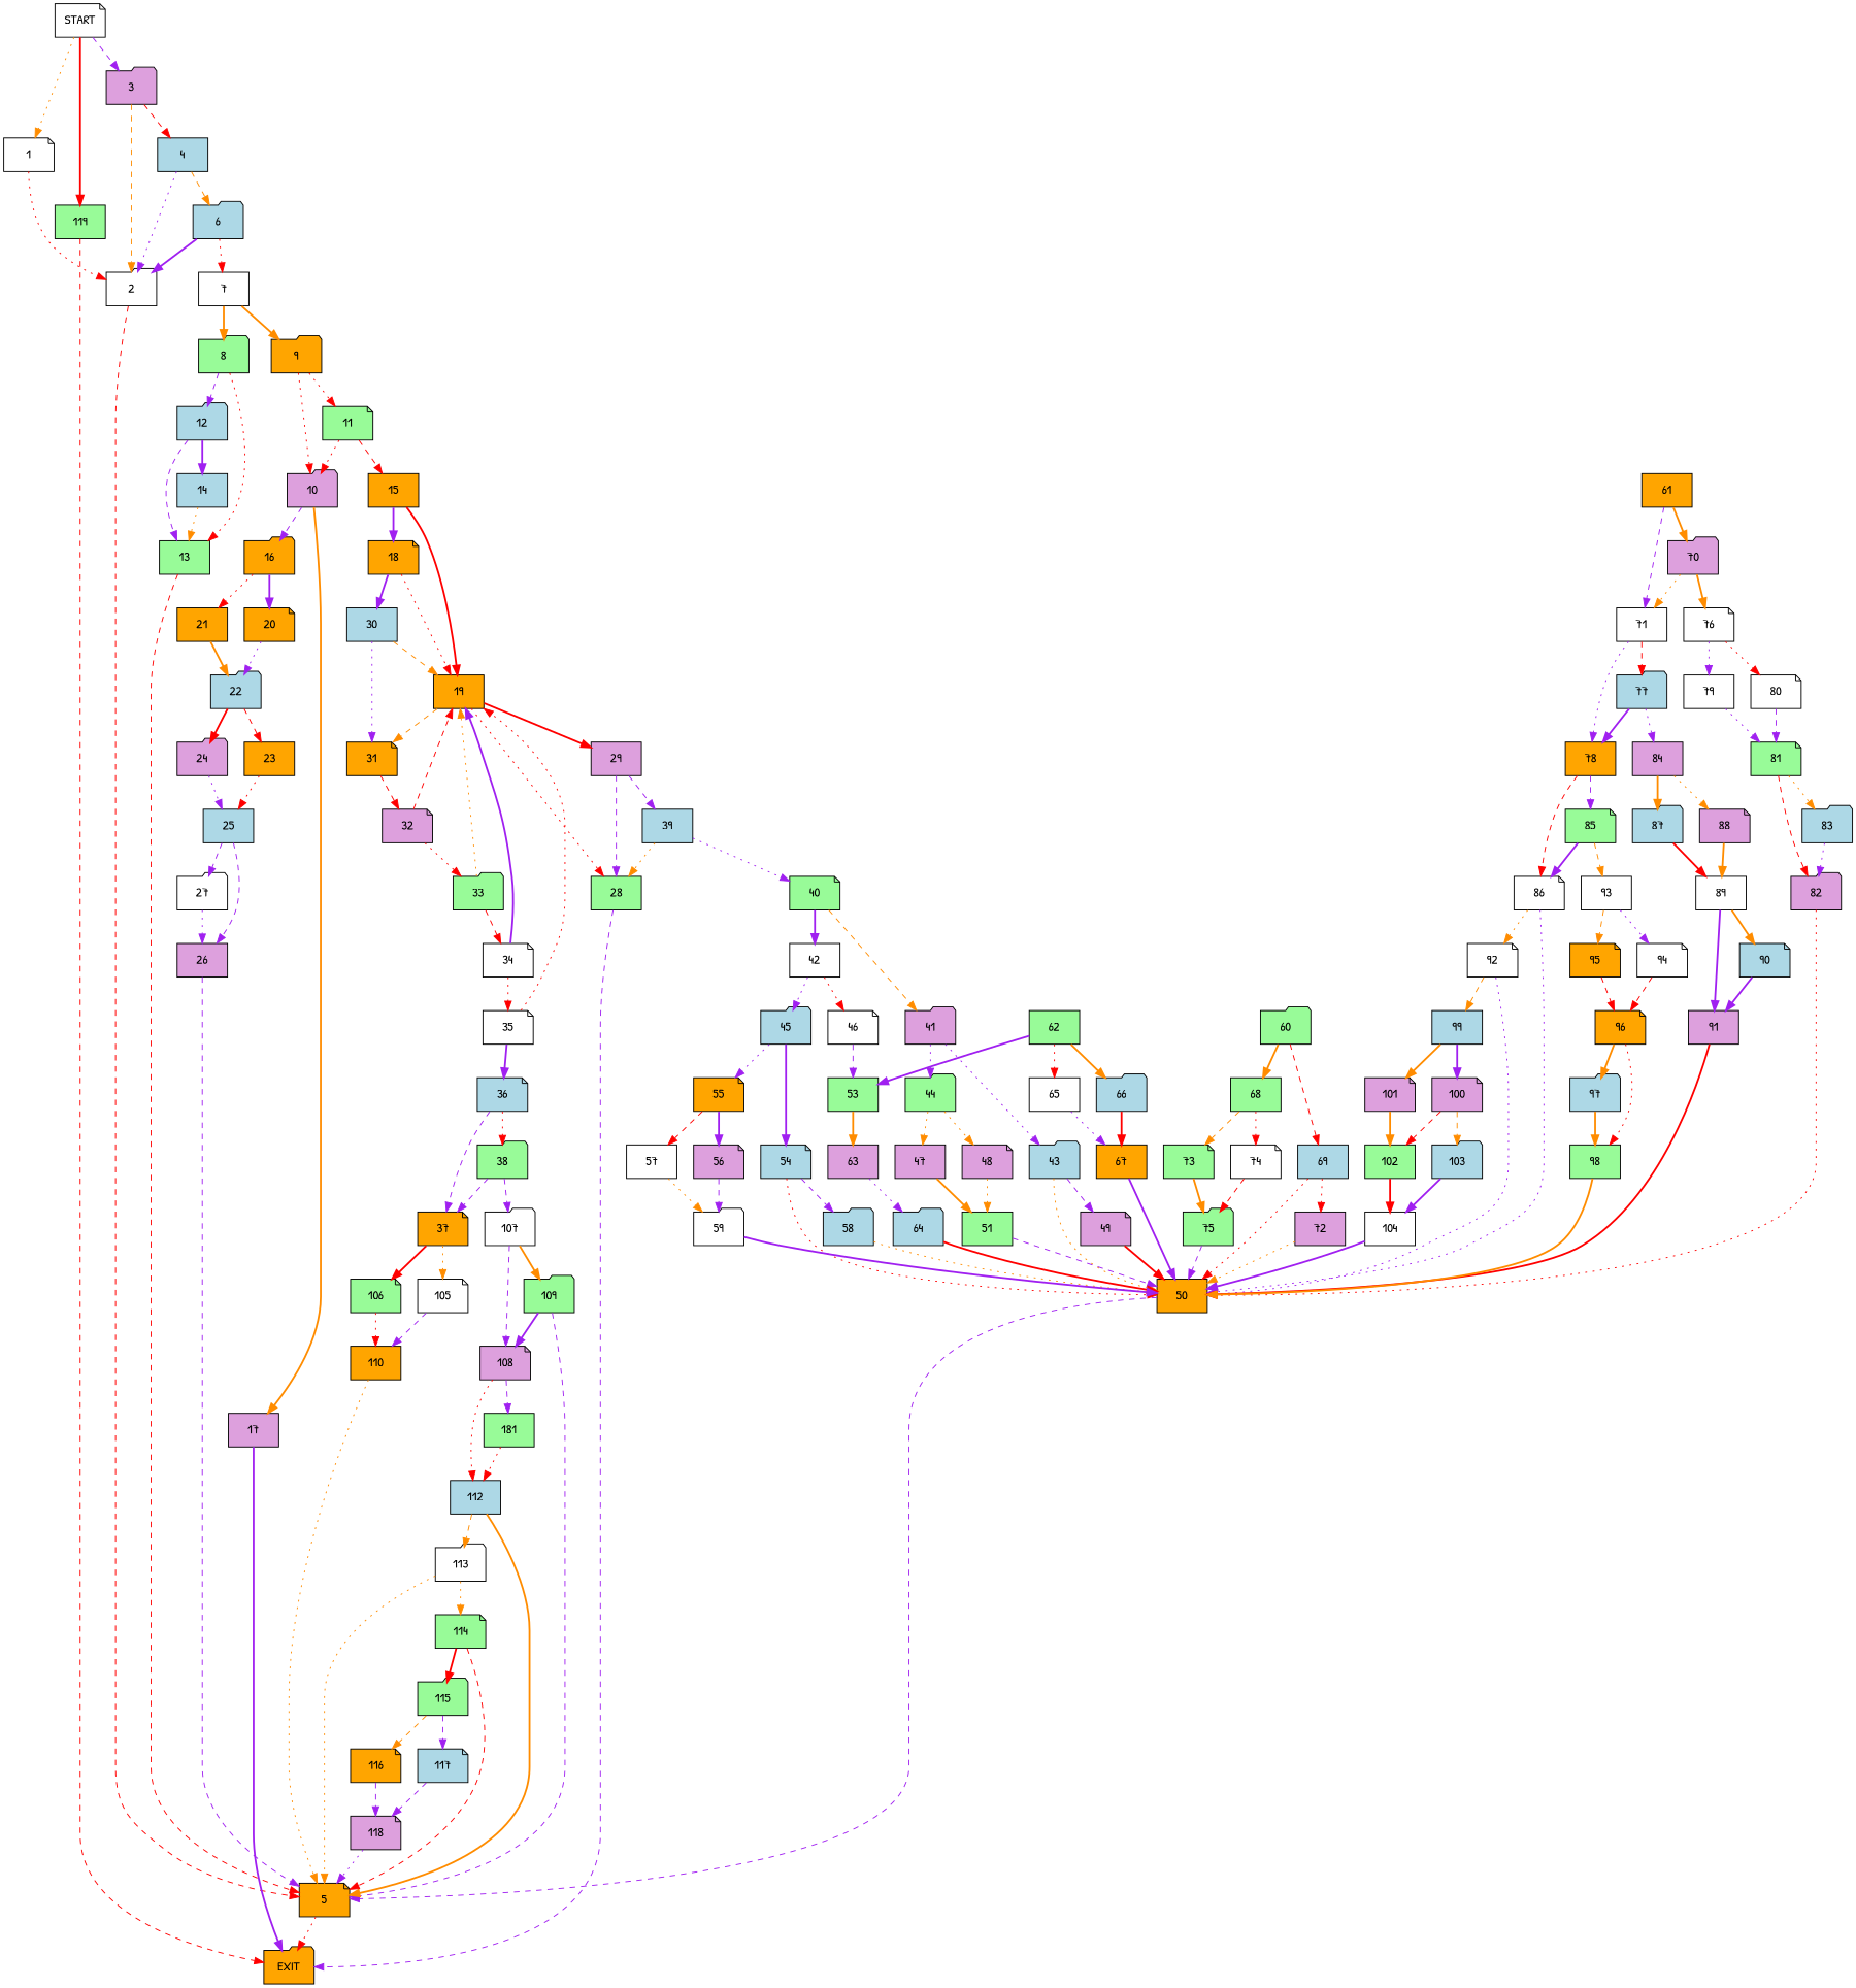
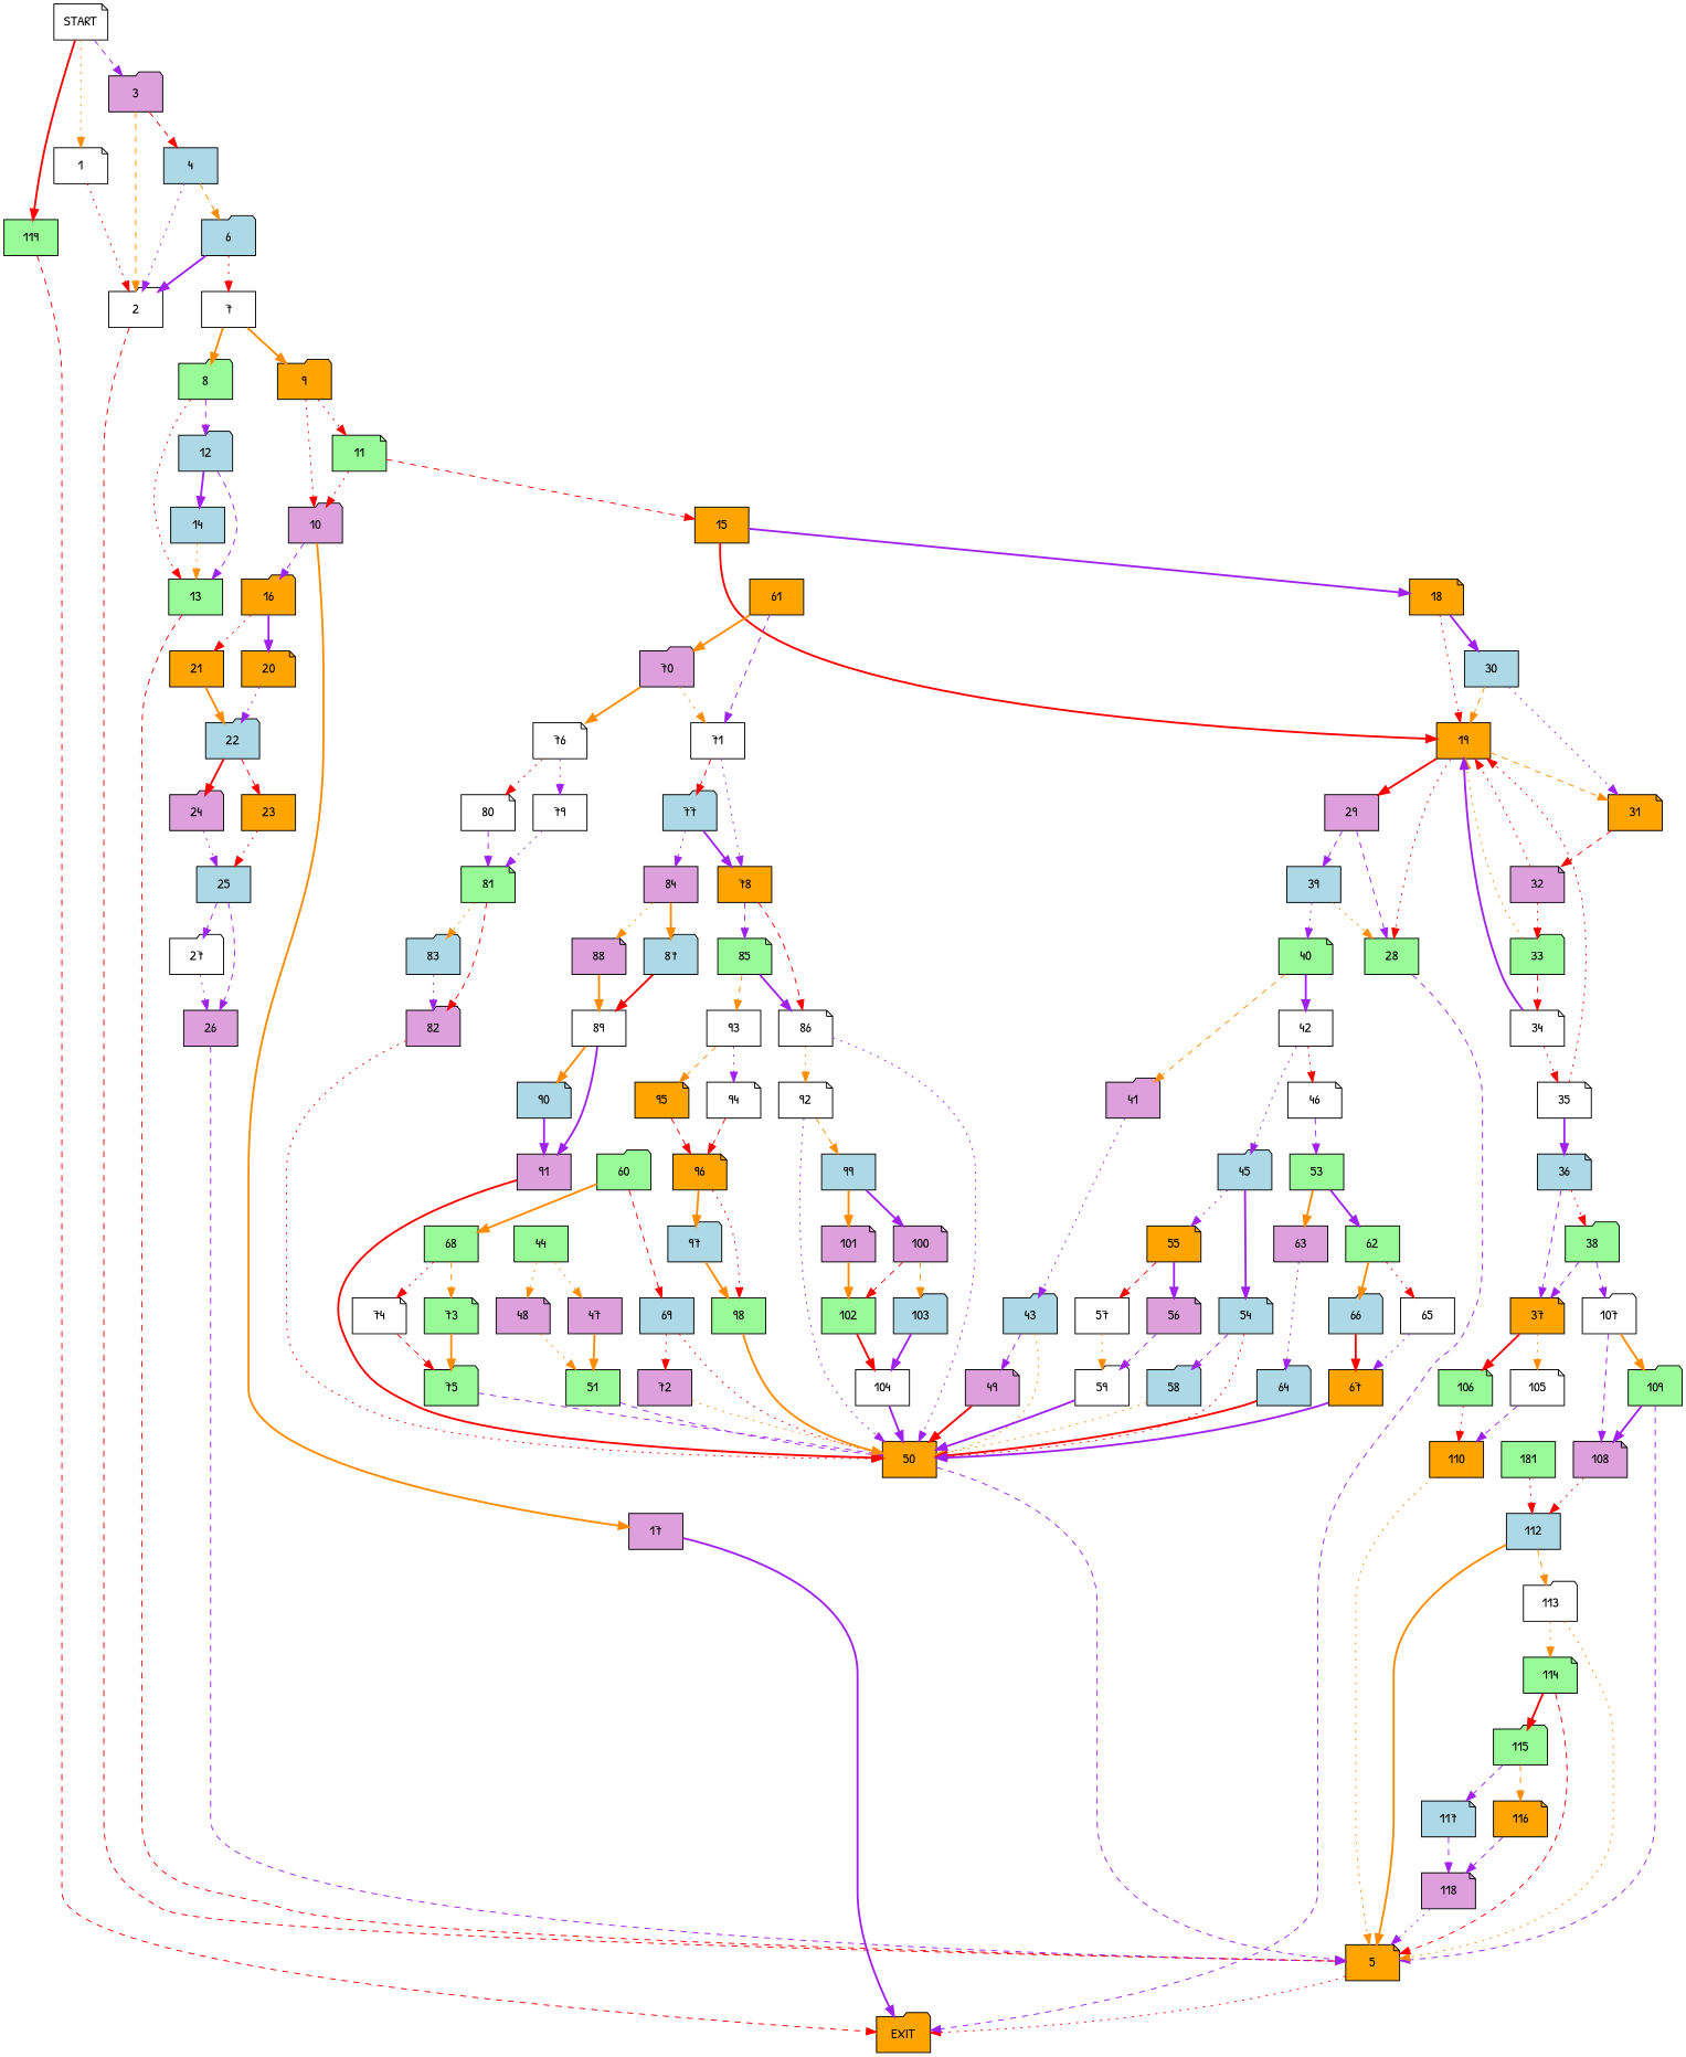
  digraph {
    fontname="Patrick Hand"
    node [fillcolor=white fontname="Patrick Hand" shape=box style=filled]
    edge [color=purple fontname="Patrick Hand" style=dotted]
    n1 [label=START shape=note]
    1 [shape=note]
    119 [fillcolor=palegreen]
    3 [fillcolor=plum shape=folder]
    2 [shape=folder]
    n6 [fillcolor=orange label=EXIT shape=folder]
    5 [fillcolor=orange shape=note]
    4 [fillcolor=lightblue]
    6 [fillcolor=lightblue shape=folder]
    7
    8 [fillcolor=palegreen shape=folder]
    9 [fillcolor=orange shape=folder]
    12 [fillcolor=lightblue shape=folder]
    13 [fillcolor=palegreen]
    10 [fillcolor=plum shape=folder]
    11 [fillcolor=palegreen shape=note]
    14 [fillcolor=lightblue]
    16 [fillcolor=orange shape=folder]
    17 [fillcolor=plum]
    15 [fillcolor=orange]
    20 [fillcolor=orange shape=note]
    21 [fillcolor=orange]
    18 [fillcolor=orange shape=note]
    19 [fillcolor=orange]
    30 [fillcolor=lightblue]
    28 [fillcolor=palegreen]
    29 [fillcolor=plum]
    31 [fillcolor=orange shape=note]
    22 [fillcolor=lightblue shape=folder]
    39 [fillcolor=lightblue]
    23 [fillcolor=orange]
    24 [fillcolor=plum shape=folder]
    25 [fillcolor=lightblue]
    26 [fillcolor=plum]
    27 [shape=folder]
    40 [fillcolor=palegreen shape=note]
    32 [fillcolor=plum shape=note]
    33 [fillcolor=palegreen shape=folder]
    34 [shape=note]
    35 [shape=note]
    36 [fillcolor=lightblue shape=note]
    37 [fillcolor=orange shape=note]
    38 [fillcolor=palegreen shape=folder]
    105 [shape=note]
    106 [fillcolor=palegreen shape=note]
    107 [shape=folder]
    110 [fillcolor=orange]
    108 [fillcolor=plum shape=note]
    109 [fillcolor=palegreen shape=folder]
    41 [fillcolor=plum shape=folder]
    42
    43 [fillcolor=lightblue shape=folder]
-   44 [fillcolor=palegreen shape=folder]
+   44 [fillcolor=palegreen]
    45 [fillcolor=lightblue shape=folder]
    46 [shape=note]
    49 [fillcolor=plum shape=note]
    50 [fillcolor=orange]
    47 [fillcolor=plum]
    48 [fillcolor=plum shape=note]
    54 [fillcolor=lightblue shape=note]
    55 [fillcolor=orange shape=note]
    53 [fillcolor=palegreen]
    51 [fillcolor=palegreen]
    58 [fillcolor=lightblue shape=folder]
    56 [fillcolor=plum shape=note]
    57
    62 [fillcolor=palegreen]
    63 [fillcolor=plum]
    60 [fillcolor=palegreen shape=folder]
    68 [fillcolor=palegreen]
    69 [fillcolor=lightblue]
    61 [fillcolor=orange]
    70 [fillcolor=plum shape=folder]
    71
    65
    66 [fillcolor=lightblue shape=folder]
    64 [fillcolor=lightblue shape=folder]
    59 [shape=folder]
    73 [fillcolor=palegreen shape=note]
    74 [shape=note]
    72 [fillcolor=plum]
    76 [shape=note]
    77 [fillcolor=lightblue shape=folder]
    78 [fillcolor=orange]
    67 [fillcolor=orange]
    75 [fillcolor=palegreen shape=folder]
    79
    80 [shape=note]
    84 [fillcolor=plum]
    85 [fillcolor=palegreen shape=note]
    86 [shape=note]
    81 [fillcolor=palegreen shape=note]
    87 [fillcolor=lightblue shape=folder]
    88 [fillcolor=plum shape=note]
    93
    92 [shape=note]
    82 [fillcolor=plum shape=folder]
    83 [fillcolor=lightblue shape=folder]
    89
    94 [shape=note]
    95 [fillcolor=orange shape=note]
    99 [fillcolor=lightblue]
    90 [fillcolor=lightblue shape=note]
    91 [fillcolor=plum]
    100 [fillcolor=plum shape=note]
    101 [fillcolor=plum shape=note]
    96 [fillcolor=orange shape=note]
    97 [fillcolor=lightblue shape=folder]
    98 [fillcolor=palegreen]
    102 [fillcolor=palegreen]
    103 [fillcolor=lightblue shape=folder]
    104
    n113 [fillcolor=palegreen label=181]
    112 [fillcolor=lightblue]
    113 [shape=folder]
    114 [fillcolor=palegreen shape=note]
    115 [fillcolor=palegreen shape=folder]
    116 [fillcolor=orange shape=note]
    117 [fillcolor=lightblue shape=note]
    118 [fillcolor=plum shape=note]
    n1 -> 1 [color=darkorange]
    n1 -> 119 [color=red style=bold]
    n1 -> 3 [style=dashed]
    1 -> 2 [color=red]
    119 -> n6 [color=red style=dashed]
    3 -> 2 [color=darkorange style=dashed]
    3 -> 4 [color=red style=dashed]
    2 -> 5 [color=red style=dashed]
    5 -> n6 [color=red]
    4 -> 2
    4 -> 6 [color=darkorange style=dashed]
    6 -> 2 [style=bold]
    6 -> 7 [color=red]
    7 -> 8 [color=darkorange style=bold]
    7 -> 9 [color=darkorange style=bold]
    8 -> 12 [style=dashed]
    8 -> 13 [color=red]
    9 -> 10 [color=red]
    9 -> 11 [color=red]
    12 -> 13 [style=dashed]
    12 -> 14 [style=bold]
    13 -> 5 [color=red style=dashed]
    10 -> 16 [style=dashed]
    10 -> 17 [color=darkorange style=bold]
    11 -> 10 [color=red]
    11 -> 15 [color=red style=dashed]
    14 -> 13 [color=darkorange]
    16 -> 20 [style=bold]
    16 -> 21 [color=red]
    17 -> n6 [style=bold]
    15 -> 18 [style=bold]
    15 -> 19 [color=red style=bold]
    20 -> 22
    21 -> 22 [color=darkorange style=bold]
    18 -> 19 [color=red]
    18 -> 30 [style=bold]
    19 -> 28 [color=red]
    19 -> 29 [color=red style=bold]
    19 -> 31 [color=darkorange style=dashed]
    30 -> 19 [color=darkorange style=dashed]
    30 -> 31
    28 -> n6 [style=dashed]
    29 -> 28 [style=dashed]
    29 -> 39 [style=dashed]
    31 -> 32 [color=red style=dashed]
    22 -> 23 [color=red style=dashed]
    22 -> 24 [color=red style=bold]
    39 -> 28 [color=darkorange]
    39 -> 40
    23 -> 25 [color=red]
    24 -> 25
    25 -> 26 [style=dashed]
    25 -> 27 [style=dashed]
    26 -> 5 [style=dashed]
    27 -> 26
    40 -> 41 [color=darkorange style=dashed]
    40 -> 42 [style=bold]
-   32 -> 19 [color=red style=dashed]
+   32 -> 19 [color=red]
    32 -> 33 [color=red]
    33 -> 19 [color=darkorange]
    33 -> 34 [color=red style=dashed]
    34 -> 19 [style=bold]
    34 -> 35 [color=red]
    35 -> 19 [color=red]
    35 -> 36 [style=bold]
    36 -> 37 [style=dashed]
    36 -> 38 [color=red]
    37 -> 105 [color=darkorange]
    37 -> 106 [color=red style=bold]
    38 -> 37 [style=dashed]
    38 -> 107 [style=dashed]
    105 -> 110 [style=dashed]
    106 -> 110 [color=red]
    107 -> 108 [style=dashed]
    107 -> 109 [color=darkorange style=bold]
    110 -> 5 [color=darkorange]
-   108 -> n113 [style=dashed]
    108 -> 112 [color=red]
    109 -> 5 [style=dashed]
    109 -> 108 [style=bold]
    41 -> 43
-   41 -> 44
    42 -> 45
    42 -> 46 [color=red]
    43 -> 49 [style=dashed]
    43 -> 50 [color=darkorange]
    44 -> 47 [color=darkorange]
    44 -> 48 [color=darkorange]
    45 -> 54 [style=bold]
    45 -> 55
    46 -> 53 [style=dashed]
    49 -> 50 [color=red style=bold]
    50 -> 5 [style=dashed]
    47 -> 51 [color=darkorange style=bold]
    48 -> 51 [color=darkorange]
    54 -> 50 [color=red]
    54 -> 58 [style=dashed]
    55 -> 56 [style=bold]
    55 -> 57 [color=red style=dashed]
-   62 -> 53 [style=bold]
+   53 -> 62 [style=bold]
    53 -> 63 [color=darkorange style=bold]
    51 -> 50 [style=dashed]
    58 -> 50 [color=darkorange]
    56 -> 59 [style=dashed]
    57 -> 59 [color=darkorange]
    62 -> 65 [color=red]
    62 -> 66 [color=darkorange style=bold]
    63 -> 64
    60 -> 68 [color=darkorange style=bold]
    60 -> 69 [color=red style=dashed]
    68 -> 73 [color=darkorange style=dashed]
    68 -> 74 [color=red]
    69 -> 50 [color=red]
    69 -> 72 [color=red]
    61 -> 70 [color=darkorange style=bold]
    61 -> 71 [style=dashed]
    70 -> 71 [color=darkorange]
    70 -> 76 [color=darkorange style=bold]
    71 -> 77 [color=red style=dashed]
    71 -> 78
    65 -> 67
    66 -> 67 [color=red style=bold]
    64 -> 50 [color=red style=bold]
    59 -> 50 [style=bold]
    73 -> 75 [color=darkorange style=bold]
    74 -> 75 [color=red style=dashed]
    72 -> 50 [color=darkorange]
    76 -> 79
    76 -> 80 [color=red]
    77 -> 78 [style=bold]
    77 -> 84
    78 -> 85 [style=dashed]
    78 -> 86 [color=red style=dashed]
    67 -> 50 [style=bold]
    75 -> 50 [style=dashed]
    79 -> 81
    80 -> 81 [style=dashed]
    84 -> 87 [color=darkorange style=bold]
    84 -> 88 [color=darkorange]
    85 -> 86 [style=bold]
    85 -> 93 [color=darkorange style=dashed]
    86 -> 50
    86 -> 92 [color=darkorange]
    81 -> 82 [color=red style=dashed]
    81 -> 83 [color=darkorange]
    87 -> 89 [color=red style=bold]
    88 -> 89 [color=darkorange style=bold]
    93 -> 94
    93 -> 95 [color=darkorange style=dashed]
    92 -> 50
    92 -> 99 [color=darkorange style=dashed]
    82 -> 50 [color=red]
    83 -> 82
    89 -> 90 [color=darkorange style=bold]
    89 -> 91 [style=bold]
    94 -> 96 [color=red style=dashed]
    95 -> 96 [color=red style=dashed]
    99 -> 100 [style=bold]
    99 -> 101 [color=darkorange style=bold]
    90 -> 91 [style=bold]
    91 -> 50 [color=red style=bold]
    100 -> 102 [color=red style=dashed]
    100 -> 103 [color=darkorange style=dashed]
    101 -> 102 [color=darkorange style=bold]
    96 -> 97 [color=darkorange style=bold]
    96 -> 98 [color=red]
    97 -> 98 [color=darkorange style=bold]
    98 -> 50 [color=darkorange style=bold]
    102 -> 104 [color=red style=bold]
    103 -> 104 [style=bold]
    104 -> 50 [style=bold]
    n113 -> 112 [color=red]
    112 -> 5 [color=darkorange style=bold]
    112 -> 113 [color=darkorange style=dashed]
    113 -> 5 [color=darkorange]
    113 -> 114 [color=darkorange]
    114 -> 5 [color=red style=dashed]
    114 -> 115 [color=red style=bold]
    115 -> 116 [color=darkorange style=dashed]
    115 -> 117 [style=dashed]
    116 -> 118 [style=dashed]
    117 -> 118 [style=dashed]
    118 -> 5
  }
